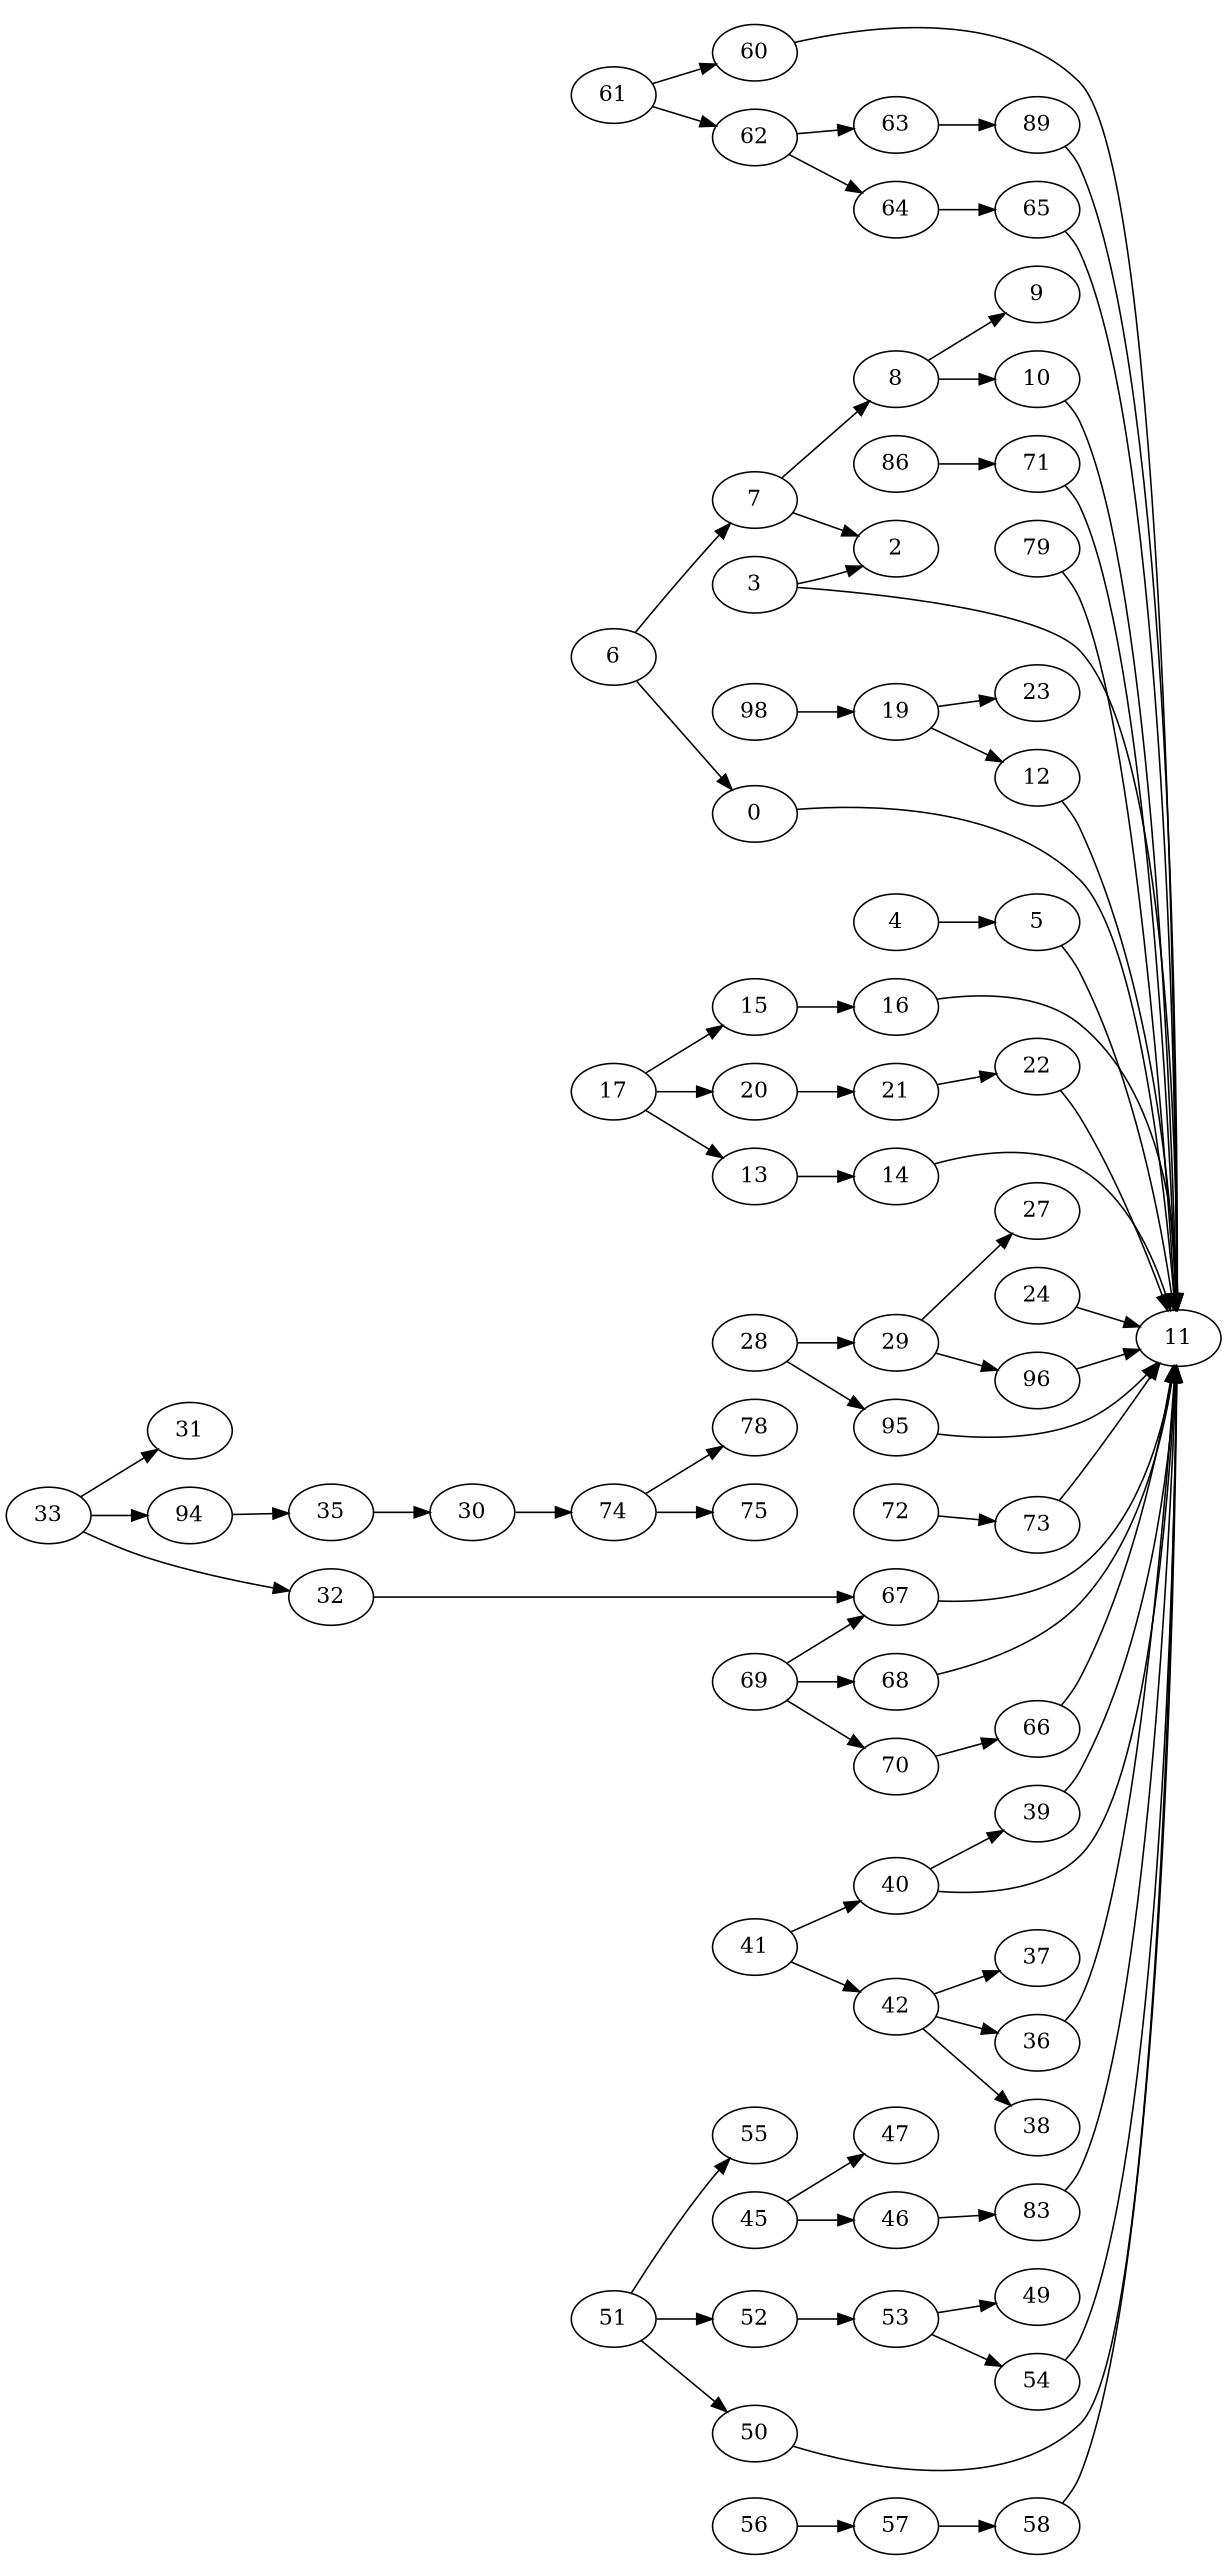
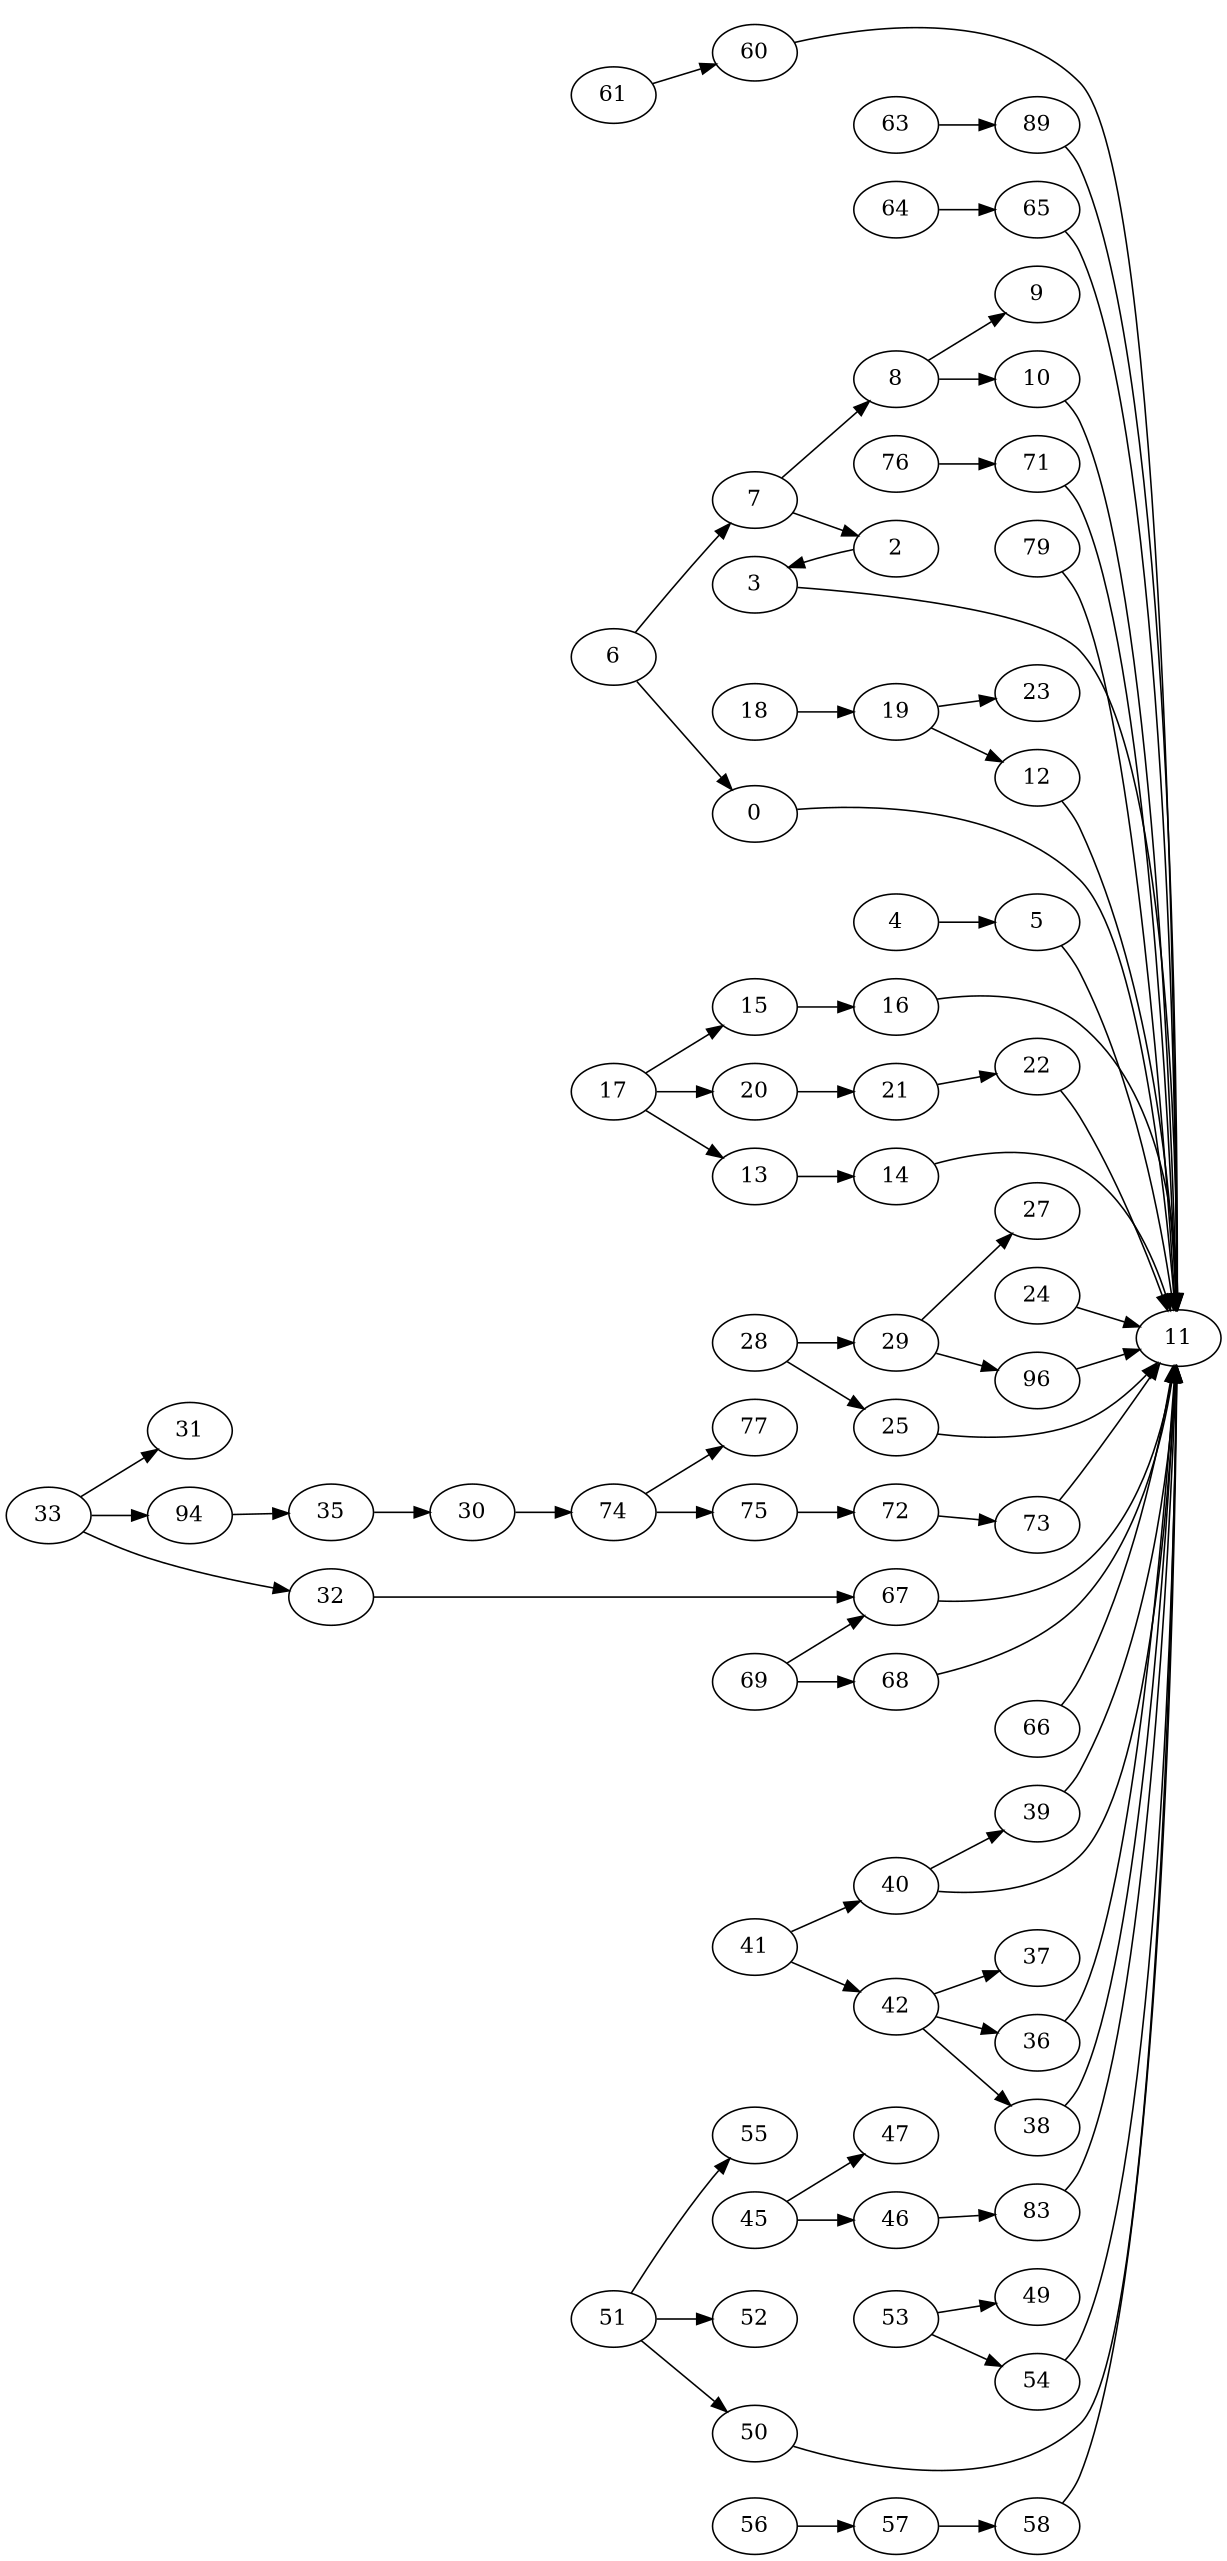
  strict digraph {
    rankdir=LR
    node [exec=65]
    edge [comm=6]
    0 [exec=122]
    11 [exec=193]
    2 [exec=74]
    3 [exec=114]
    4 [exec=186]
    5 [exec=87]
    6 [exec=129]
    7 [exec=75]
    8 [exec=68]
    9 [exec=134]
    10 [exec=170]
    12 [exec=163]
    13 [exec=183]
    14 [exec=116]
    16 [exec=190]
    15
    17 [exec=53]
    20 [exec=50]
-   18 [exec=73 label=98]
+   18 [exec=73]
    19 [exec=152]
    21 [exec=176]
    23 [exec=112]
    22 [exec=135]
    24 [exec=133]
-   25 [exec=73 label=95]
+   25 [exec=73]
    n26 [exec=70 label=96]
    27 [exec=131]
    28 [exec=180]
    29 [exec=175]
    30 [exec=97]
    74 [exec=93]
    75 [exec=102]
-   77 [exec=90 label=78]
+   77 [exec=90]
    31 [exec=58]
    32 [exec=116]
    67 [exec=161]
    69
    68 [exec=96]
-   70 [exec=178]
    33 [exec=171]
    n41 [exec=67 label=94]
    35 [exec=72]
    36 [exec=184]
    37 [exec=120]
    38 [exec=183]
    39 [exec=110]
    40 [exec=105]
    41 [exec=200]
    42 [exec=157]
    n50 [exec=119 label=83]
    51 [exec=68]
    50 [exec=186]
    52 [exec=56]
    55 [exec=197]
    45 [exec=106]
    46 [exec=145]
    47 [exec=93]
    49 [exec=196]
    53 [exec=81]
    54 [exec=98]
    56 [exec=80]
    57 [exec=150]
    58 [exec=73]
    n64 [exec=81 label=89]
    60 [exec=172]
    61 [exec=103]
-   62
    63 [exec=55]
    64 [exec=189]
    65 [exec=158]
    66 [exec=139]
    71 [exec=141]
    72 [exec=170]
    73 [exec=195]
-   76 [exec=64 label=86]
+   76 [exec=64]
    79 [exec=137]
    0 -> 11 [comm=14]
-   3 -> 2 [comm=10]
+   2 -> 3 [comm=10]
    3 -> 11 [comm=8]
    4 -> 5 [comm=20]
    5 -> 11 [comm=17]
    6 -> 0 [comm=5]
    6 -> 7 [comm=7]
    7 -> 2 [comm=19]
    7 -> 8 [comm=13]
    8 -> 9 [comm=13]
    8 -> 10 [comm=16]
    10 -> 11 [comm=9]
    12 -> 11 [comm=13]
    13 -> 14 [comm=5]
    14 -> 11
    16 -> 11 [comm=11]
    15 -> 16
    17 -> 13 [comm=15]
    17 -> 15 [comm=16]
    17 -> 20
    20 -> 21 [comm=16]
    18 -> 19 [comm=20]
    19 -> 12 [comm=19]
    19 -> 23 [comm=18]
    21 -> 22 [comm=10]
    22 -> 11 [comm=11]
    24 -> 11 [comm=14]
    25 -> 11 [comm=5]
    n26 -> 11 [comm=9]
    28 -> 25 [comm=15]
    28 -> 29 [comm=13]
    29 -> n26 [comm=15]
    29 -> 27 [comm=16]
    30 -> 74 [comm=7]
    74 -> 75 [comm=13]
    74 -> 77 [comm=10]
+   75 -> 72 [comm=11]
    32 -> 67
    67 -> 11 [comm=17]
    69 -> 67 [comm=20]
    69 -> 68 [comm=11]
-   69 -> 70 [comm=19]
    68 -> 11 [comm=14]
-   70 -> 66 [comm=18]
    33 -> 31 [comm=13]
    33 -> 32 [comm=10]
    33 -> n41
    n41 -> 35 [comm=9]
    35 -> 30 [comm=14]
    36 -> 11 [comm=16]
+   38 -> 11 [comm=9]
    39 -> 11 [comm=14]
    40 -> 11 [comm=8]
    40 -> 39 [comm=7]
    41 -> 40 [comm=12]
    41 -> 42 [comm=20]
    42 -> 36
    42 -> 37 [comm=14]
    42 -> 38 [comm=10]
    n50 -> 11 [comm=14]
    51 -> 50 [comm=8]
    51 -> 52 [comm=15]
    51 -> 55 [comm=20]
    50 -> 11 [comm=15]
-   52 -> 53 [comm=8]
    45 -> 46 [comm=15]
    45 -> 47 [comm=18]
    46 -> n50 [comm=8]
    53 -> 49 [comm=18]
    53 -> 54 [comm=20]
    54 -> 11
    56 -> 57 [comm=15]
    57 -> 58 [comm=9]
    58 -> 11 [comm=10]
    n64 -> 11 [comm=17]
    60 -> 11 [comm=7]
    61 -> 60 [comm=7]
-   61 -> 62 [comm=7]
-   62 -> 63 [comm=11]
-   62 -> 64 [comm=12]
    63 -> n64
    64 -> 65 [comm=17]
    65 -> 11 [comm=5]
    66 -> 11 [comm=8]
    71 -> 11 [comm=7]
    72 -> 73 [comm=16]
    73 -> 11 [comm=12]
    76 -> 71 [comm=16]
    79 -> 11 [comm=5]
  }
